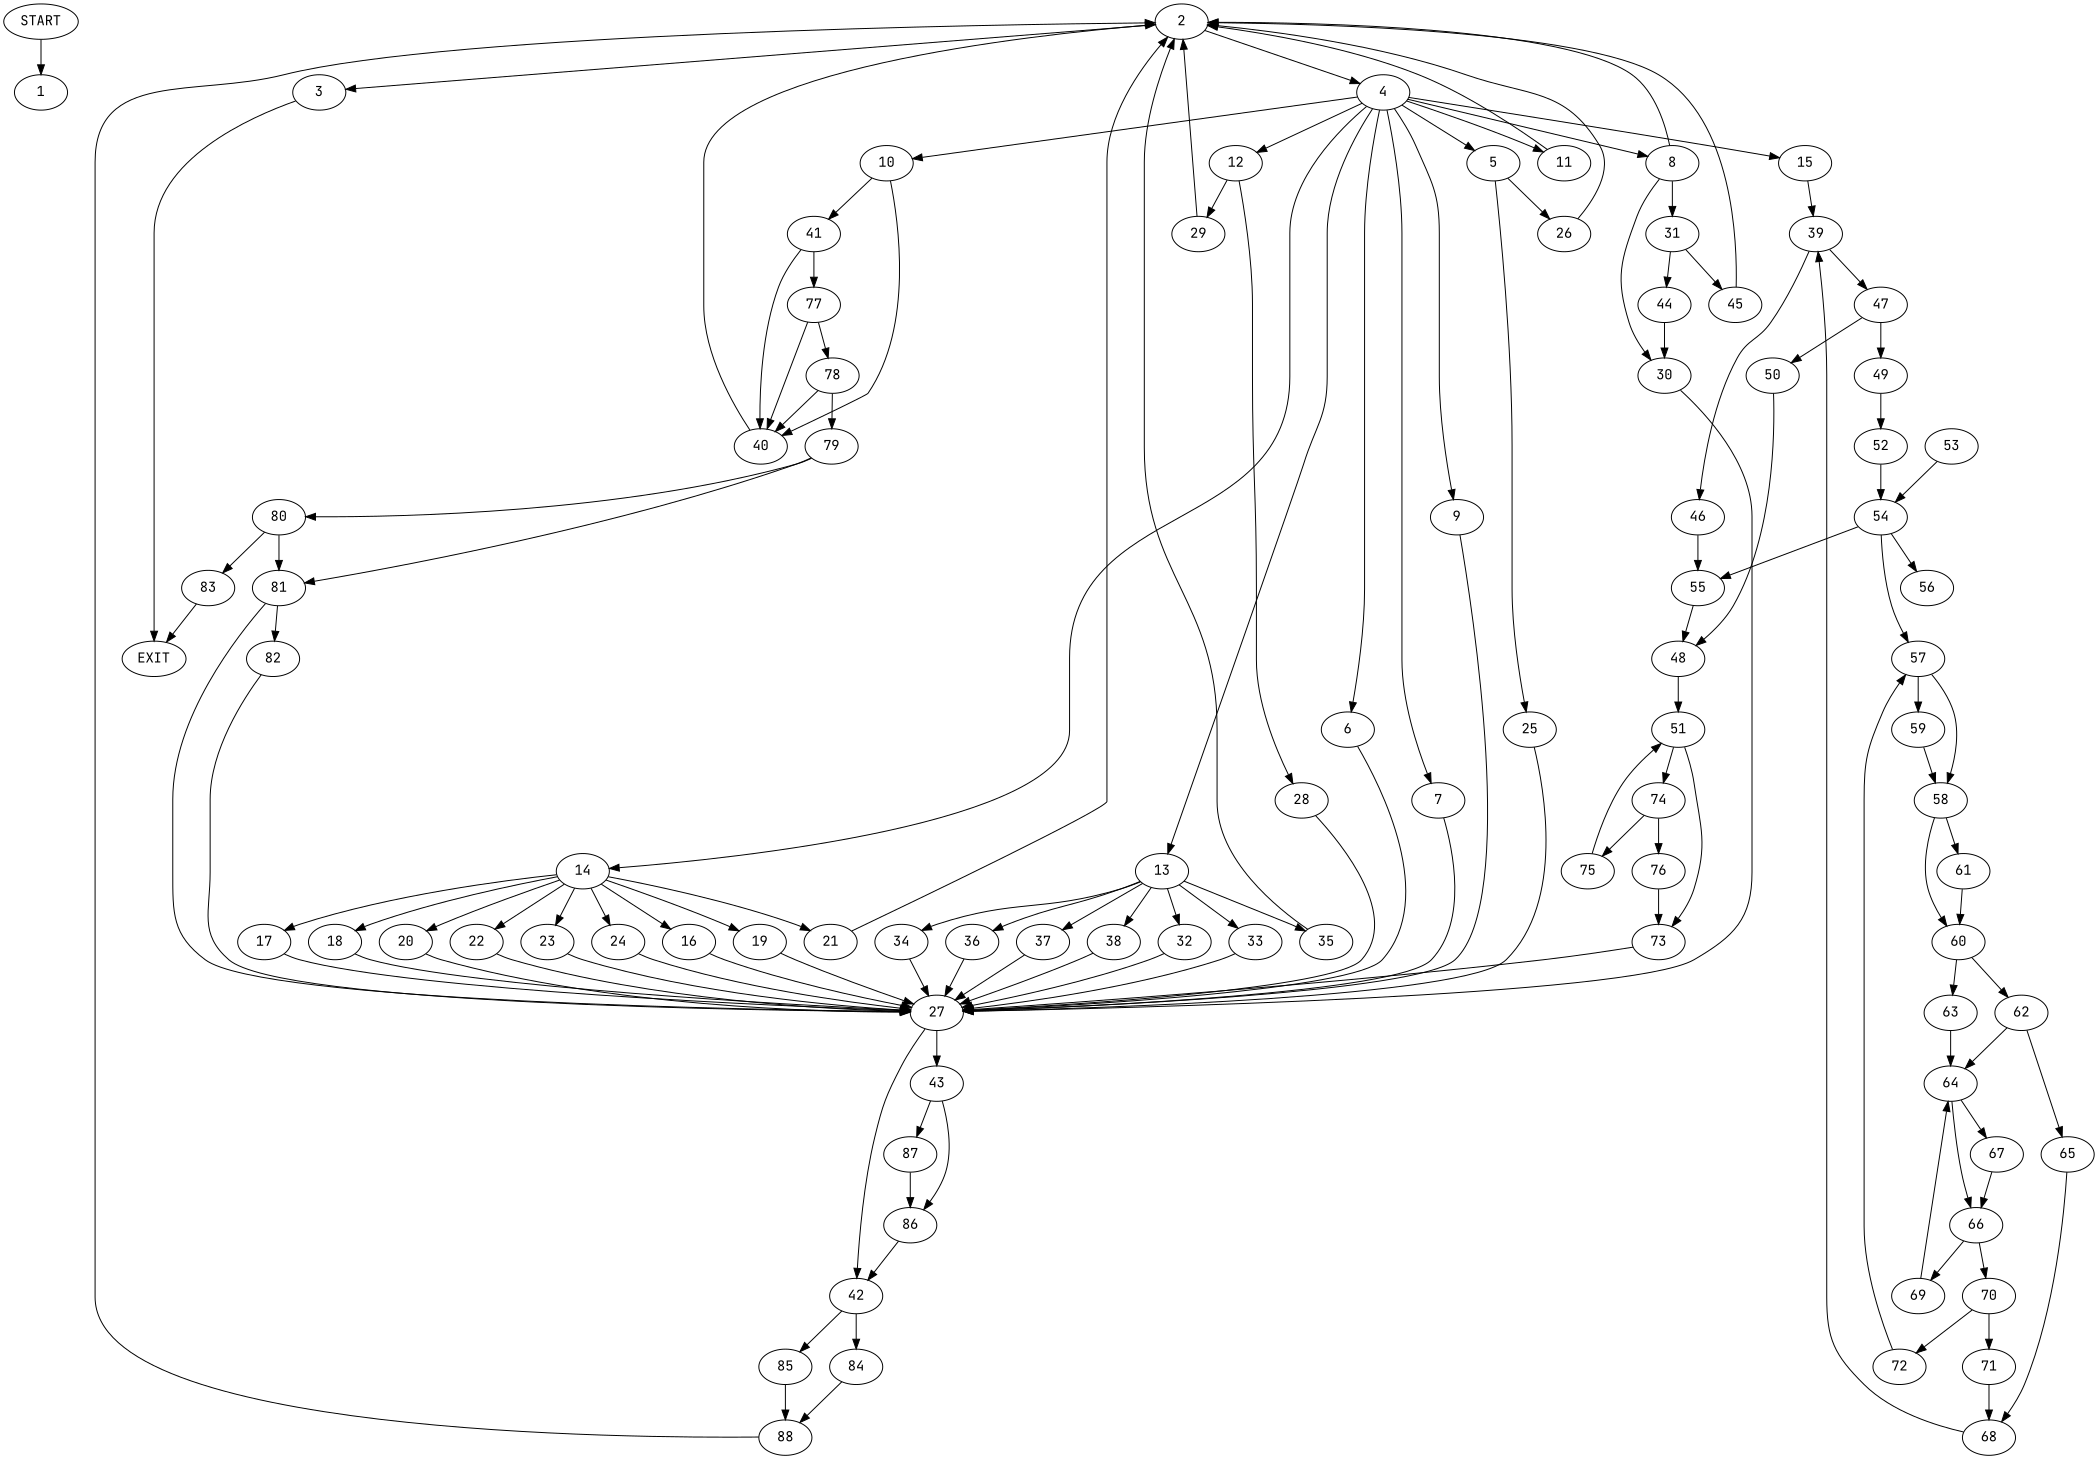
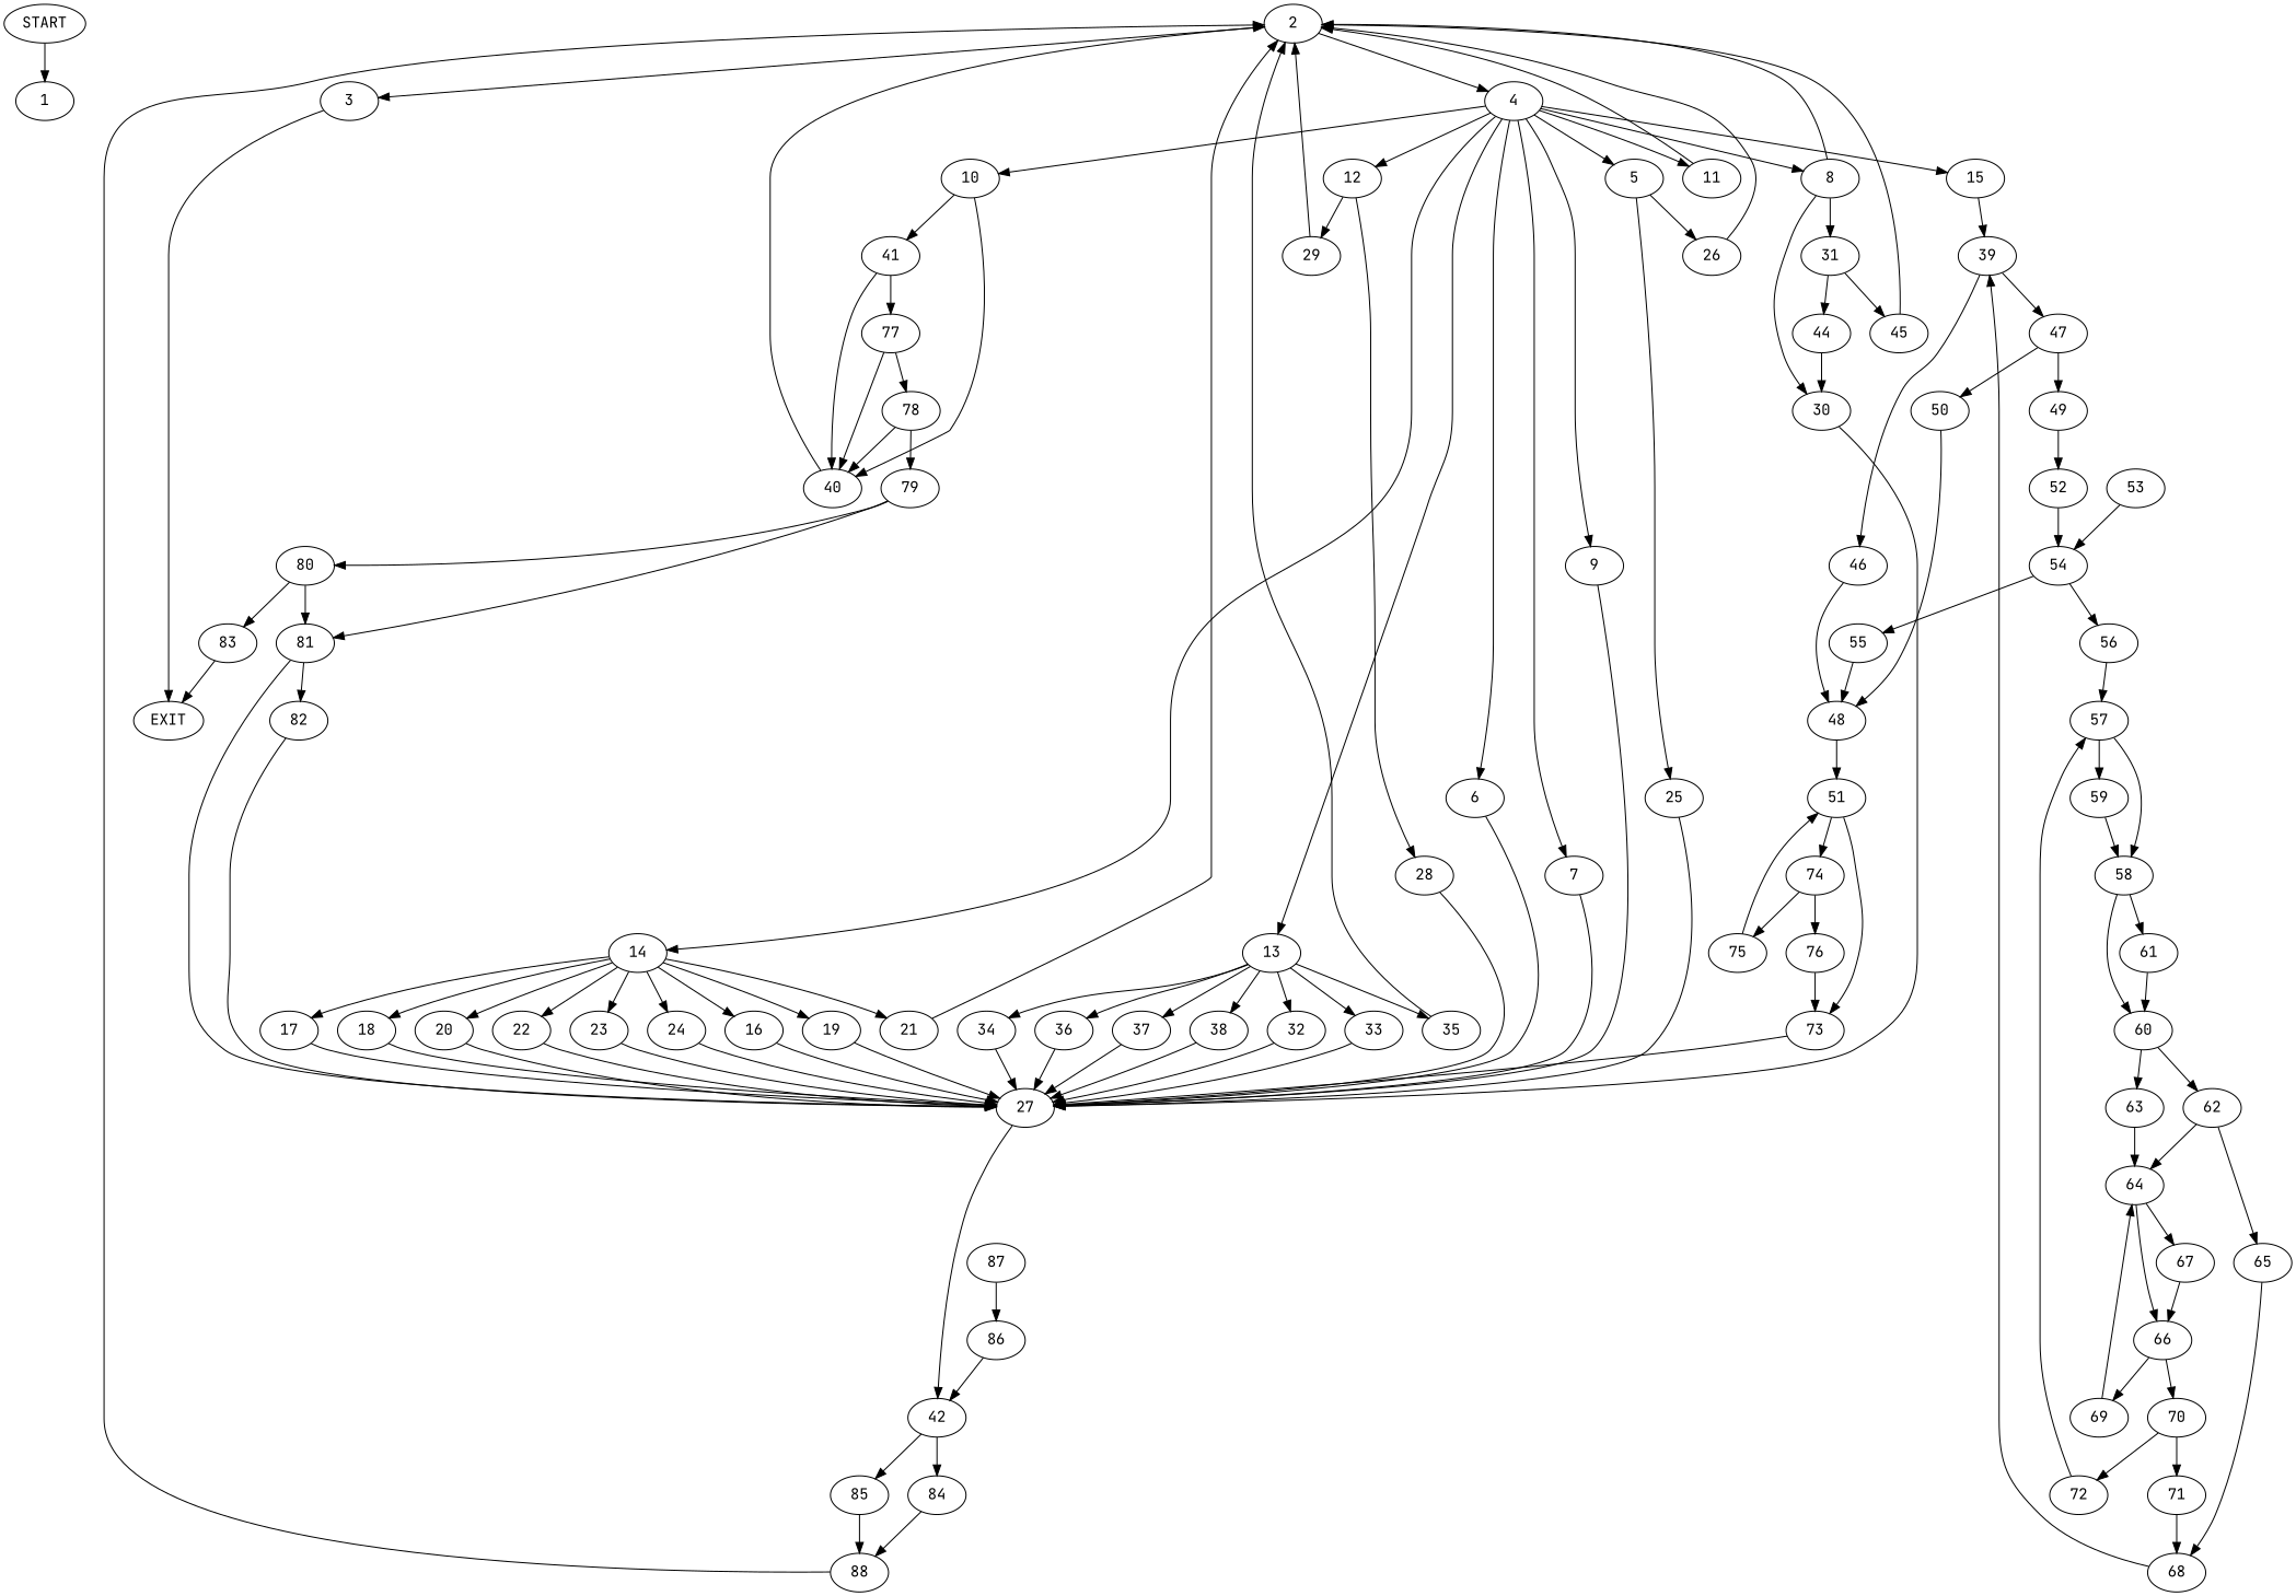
  digraph {
    fontname="JetBrains Mono"
    node [fontname="JetBrains Mono"]
    edge [fontname="JetBrains Mono"]
    n1 [label=START]
    1
    n3 [label=EXIT]
    2
    3
    4
    5
    6
    7
    8
    9
    10
    11
    12
    13
    14
    15
    25
    26
    27
    30
    31
    40
    41
    28
    29
    32
    33
    34
    35
    36
    37
    38
    16
    17
    18
    19
    20
    21
    22
    23
    24
    39
    42
-   43
    44
    45
    77
    46
    47
    84
    85
    86
    87
    48
    49
    50
    78
    88
    51
    52
    73
    74
    54
    53
    75
    76
    55
    56
    57
    58
    59
    60
    61
    62
    63
    64
    65
    66
    67
    68
    69
    70
    71
    72
    79
    80
    81
    83
    82
    n1 -> 1
    2 -> 3
    2 -> 4
    3 -> n3
    4 -> 5
    4 -> 6
    4 -> 7
    4 -> 8
    4 -> 9
    4 -> 10
    4 -> 11
    4 -> 12
    4 -> 13
    4 -> 14
    4 -> 15
    5 -> 25
    5 -> 26
    6 -> 27
    7 -> 27
    8 -> 2
    8 -> 30
    8 -> 31
    9 -> 27
    10 -> 40
    10 -> 41
    11 -> 2
    12 -> 28
    12 -> 29
    13 -> 32
    13 -> 33
    13 -> 34
    13 -> 35
    13 -> 36
    13 -> 37
    13 -> 38
    14 -> 16
    14 -> 17
    14 -> 18
    14 -> 19
    14 -> 20
    14 -> 21
    14 -> 22
    14 -> 23
    14 -> 24
    15 -> 39
    25 -> 27
    26 -> 2
    27 -> 42
-   27 -> 43
    30 -> 27
    31 -> 44
    31 -> 45
    40 -> 2
    41 -> 40
    41 -> 77
    28 -> 27
    29 -> 2
    32 -> 27
    33 -> 27
    34 -> 27
    35 -> 2
    36 -> 27
    37 -> 27
    38 -> 27
    16 -> 27
    17 -> 27
    18 -> 27
    19 -> 27
    20 -> 27
    21 -> 2
    22 -> 27
    23 -> 27
    24 -> 27
    39 -> 46
    39 -> 47
    42 -> 84
    42 -> 85
-   43 -> 86
-   43 -> 87
    44 -> 30
    45 -> 2
    77 -> 40
    77 -> 78
-   46 -> 55
+   46 -> 48
    47 -> 49
    47 -> 50
    84 -> 88
    85 -> 88
    86 -> 42
    87 -> 86
    48 -> 51
    49 -> 52
    50 -> 48
    78 -> 40
    78 -> 79
    88 -> 2
    51 -> 73
    51 -> 74
    52 -> 54
    73 -> 27
    74 -> 75
    74 -> 76
    54 -> 55
    54 -> 56
    53 -> 54
    75 -> 51
    76 -> 73
    55 -> 48
-   54 -> 57
+   56 -> 57
    57 -> 58
    57 -> 59
    58 -> 60
    58 -> 61
    59 -> 58
    60 -> 62
    60 -> 63
    61 -> 60
    62 -> 64
    62 -> 65
    63 -> 64
    64 -> 66
    64 -> 67
    65 -> 68
    66 -> 69
    66 -> 70
    67 -> 66
    68 -> 39
    69 -> 64
    70 -> 71
    70 -> 72
    71 -> 68
    72 -> 57
    79 -> 80
    79 -> 81
    80 -> 81
    80 -> 83
    81 -> 27
    81 -> 82
    83 -> n3
    82 -> 27
  }
